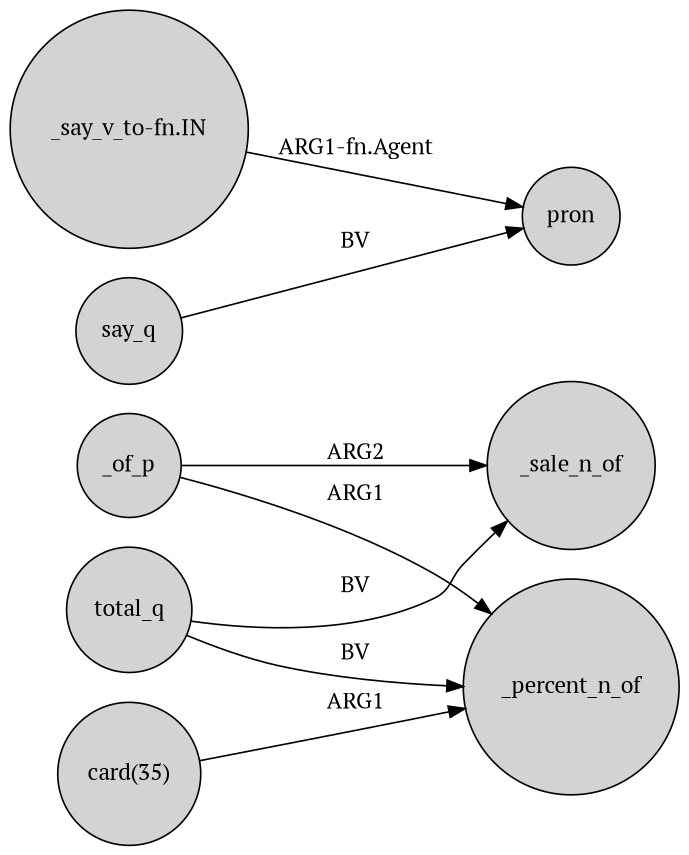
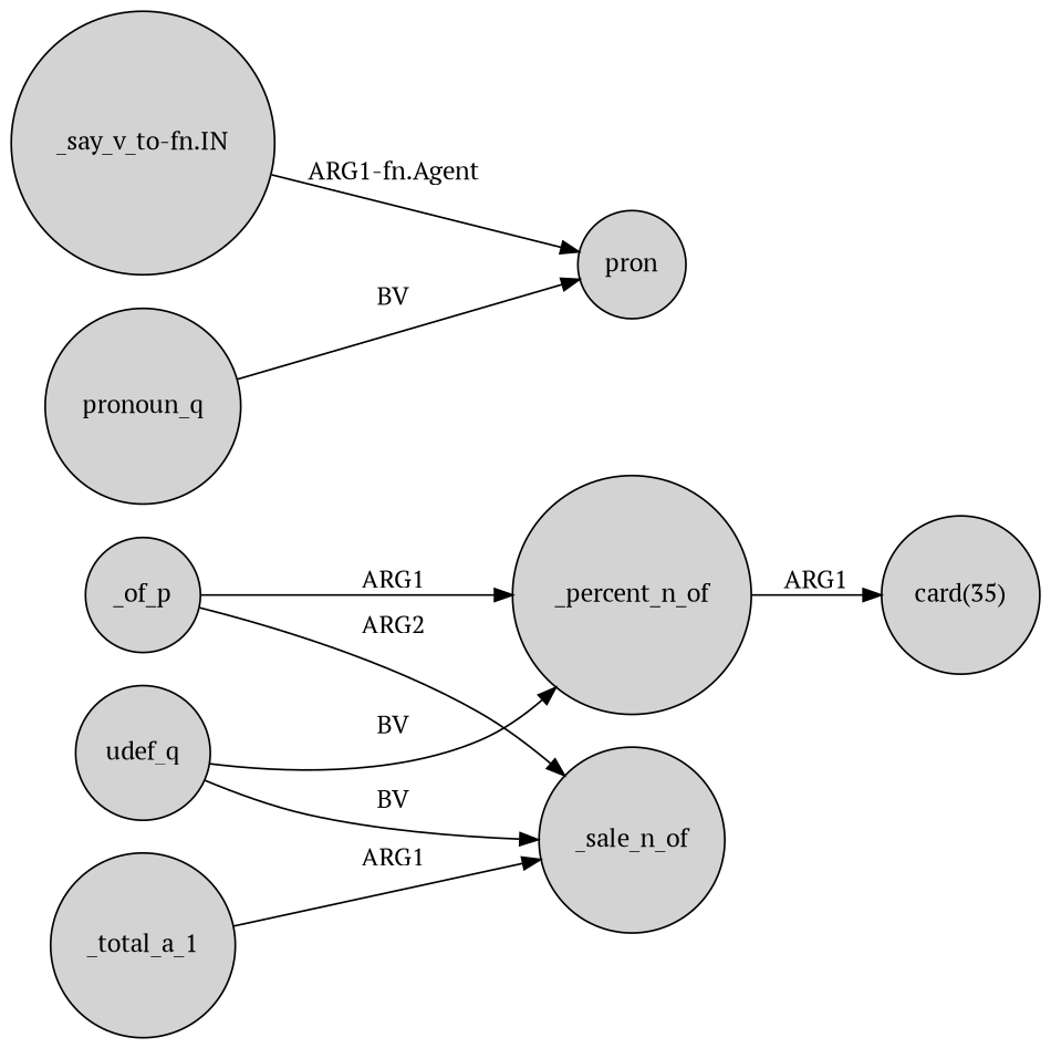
  digraph {
    fontname="PT Serif"
    rankdir=LR
    node [fontname="PT Serif" shape=circle style=filled]
    edge [fontname="PT Serif"]
+   _total_a_1
    _sale_n_of
-   udef_q [label=total_q]
+   udef_q
    _percent_n_of
    "_say_v_to-fn.IN"
    pron
    n7 [label="card(35)"]
    _of_p
-   pronoun_q [label=say_q]
+   pronoun_q
+   _total_a_1 -> _sale_n_of [label=ARG1]
    udef_q -> _sale_n_of [label=BV]
    udef_q -> _percent_n_of [label=BV]
    "_say_v_to-fn.IN" -> pron [label="ARG1-fn.Agent"]
-   n7 -> _percent_n_of [label=ARG1]
+   _percent_n_of -> n7 [label=ARG1]
    _of_p -> _sale_n_of [label=ARG2]
    _of_p -> _percent_n_of [label=ARG1]
    pronoun_q -> pron [label=BV]
  }
